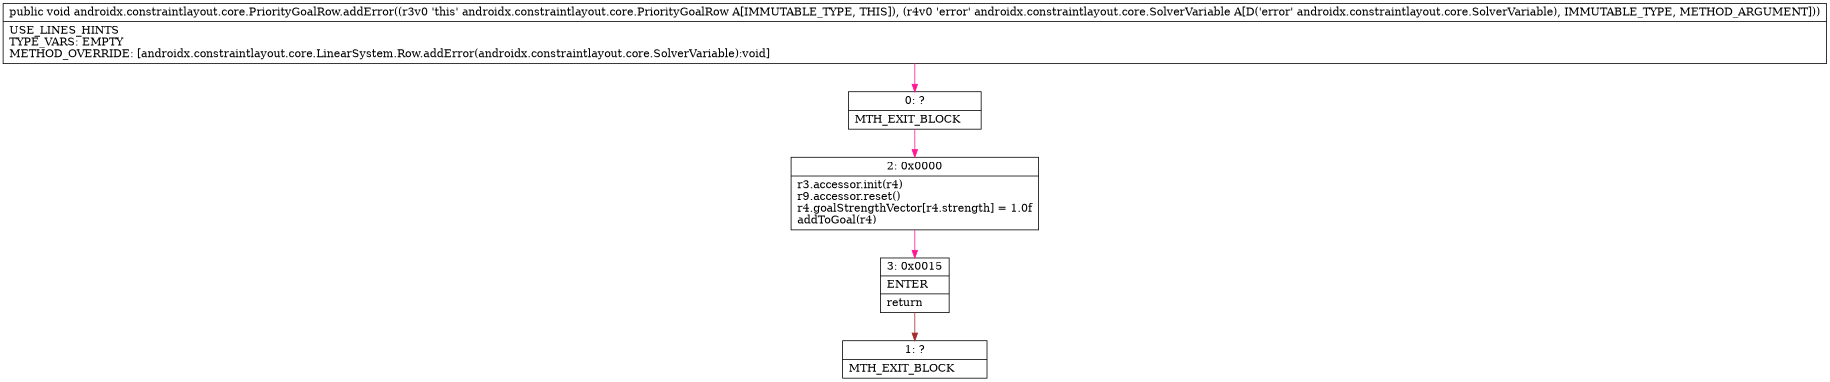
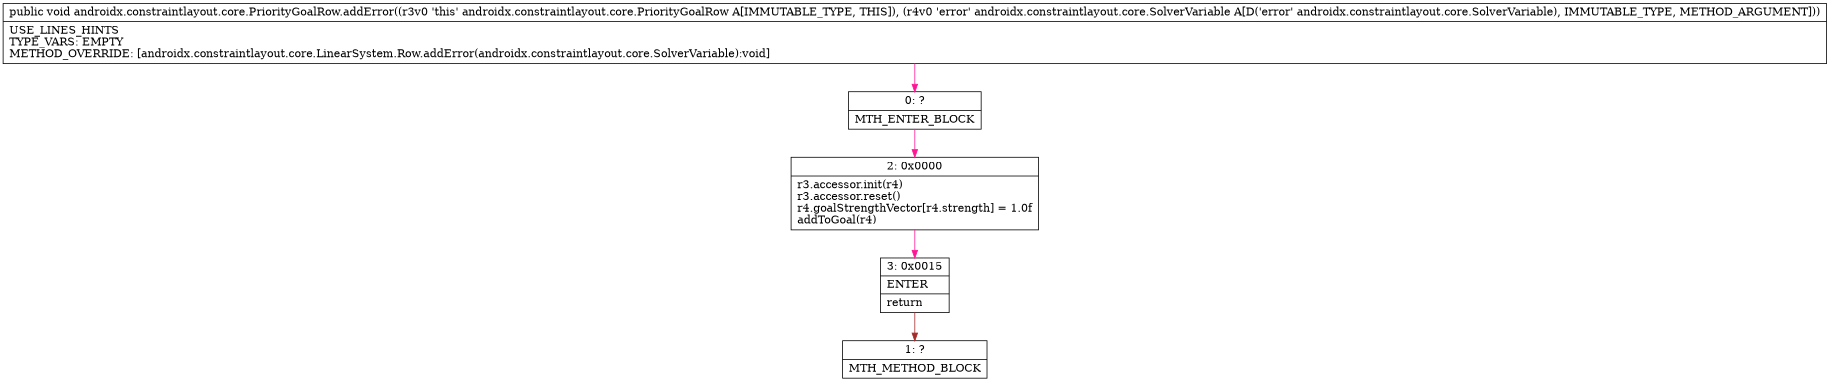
  digraph {
    node [shape=record]
    edge [color=deeppink]
-   n1 [label="{0\:\ ?|MTH_EXIT_BLOCK\l}"]
-   n2 [label="{2\:\ 0x0000|r3.accessor.init(r4)\lr9.accessor.reset()\lr4.goalStrengthVector[r4.strength] = 1.0f\laddToGoal(r4)\l}"]
+   n1 [label="{0\:\ ?|MTH_ENTER_BLOCK\l}"]
+   n2 [label="{2\:\ 0x0000|r3.accessor.init(r4)\lr3.accessor.reset()\lr4.goalStrengthVector[r4.strength] = 1.0f\laddToGoal(r4)\l}"]
    n3 [label="{3\:\ 0x0015|ENTER\l|return\l}"]
-   n4 [label="{1\:\ ?|MTH_EXIT_BLOCK\l}"]
+   n4 [label="{1\:\ ?|MTH_METHOD_BLOCK\l}"]
    n5 [label="{public void androidx.constraintlayout.core.PriorityGoalRow.addError((r3v0 'this' androidx.constraintlayout.core.PriorityGoalRow A[IMMUTABLE_TYPE, THIS]), (r4v0 'error' androidx.constraintlayout.core.SolverVariable A[D('error' androidx.constraintlayout.core.SolverVariable), IMMUTABLE_TYPE, METHOD_ARGUMENT]))  | USE_LINES_HINTS\lTYPE_VARS: EMPTY\lMETHOD_OVERRIDE: [androidx.constraintlayout.core.LinearSystem.Row.addError(androidx.constraintlayout.core.SolverVariable):void]\l}"]
    n1 -> n2
    n2 -> n3
    n3 -> n4 [color=brown]
    n5 -> n1
  }
